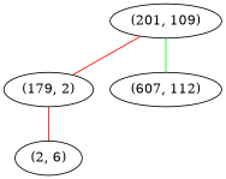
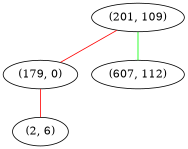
  graph {
    edge [color=red weight=1]
    "(201, 109)"
-   "(179, 2)"
+   "(179, 2)" [label="(179, 0)"]
    n3 [label="(607, 112)"]
    "(2, 6)"
    "(201, 109)" -- "(179, 2)"
    "(201, 109)" -- n3 [color=green weight=2]
    "(179, 2)" -- "(2, 6)"
  }
